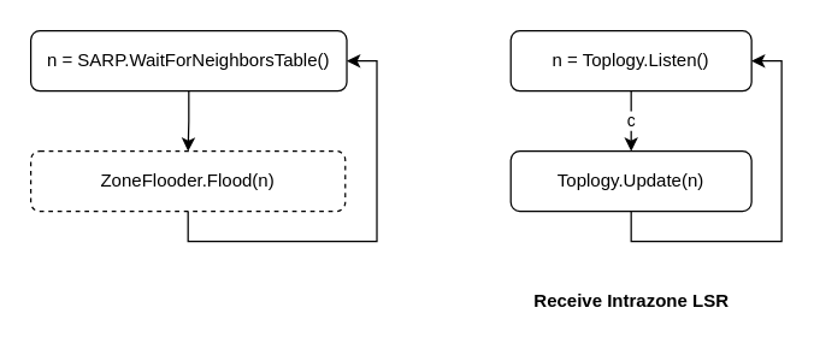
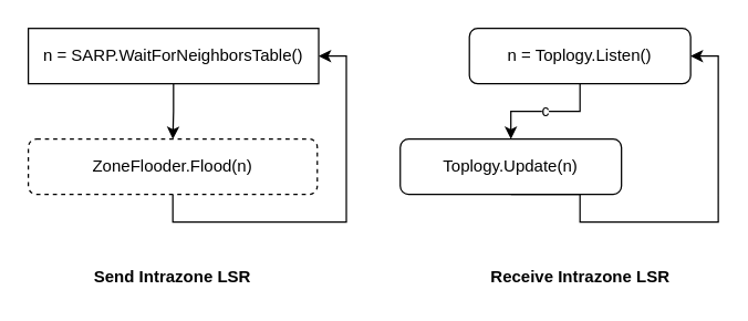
  <mxCell id="0" />
  <mxCell id="1" parent="0" />
  <mxCell id="2" value="" style="edgeStyle=orthogonalEdgeStyle;rounded=0;orthogonalLoop=1;jettySize=auto;html=1;" edge="1" parent="1" source="3" target="5"><mxGeometry relative="1" as="geometry" /></mxCell>
- <mxCell id="3" value="n = SARP.WaitForNeighborsTable()" style="rounded=1;whiteSpace=wrap;html=1;" vertex="1" parent="1"><mxGeometry x="20" y="20" width="210" height="40" as="geometry" /></mxCell>
+ <mxCell id="3" value="n = SARP.WaitForNeighborsTable()" style="whiteSpace=wrap;html=1;rounded=0;" vertex="1" parent="1"><mxGeometry x="20" y="20" width="210" height="40" as="geometry" /></mxCell>
  <mxCell id="4" style="edgeStyle=orthogonalEdgeStyle;rounded=0;orthogonalLoop=1;jettySize=auto;html=1;exitX=0.5;exitY=1;exitDx=0;exitDy=0;entryX=1;entryY=0.5;entryDx=0;entryDy=0;" edge="1" parent="1" source="5" target="3"><mxGeometry relative="1" as="geometry" /></mxCell>
  <mxCell id="5" value="ZoneFlooder.Flood(n)" style="whiteSpace=wrap;html=1;rounded=1;dashed=1;" vertex="1" parent="1"><mxGeometry x="20" y="100" width="209" height="40" as="geometry" /></mxCell>
  <mxCell id="6" value="c" style="edgeStyle=orthogonalEdgeStyle;rounded=0;orthogonalLoop=1;jettySize=auto;html=1;" edge="1" parent="1" source="7" target="9"><mxGeometry relative="1" as="geometry" /></mxCell>
  <mxCell id="7" value="n = Toplogy.Listen()" style="rounded=1;whiteSpace=wrap;html=1;" vertex="1" parent="1"><mxGeometry x="339" y="20" width="160" height="40" as="geometry" /></mxCell>
  <mxCell id="8" style="edgeStyle=orthogonalEdgeStyle;rounded=0;orthogonalLoop=1;jettySize=auto;html=1;exitX=0.5;exitY=1;exitDx=0;exitDy=0;entryX=1;entryY=0.5;entryDx=0;entryDy=0;" edge="1" parent="1" source="9" target="7"><mxGeometry relative="1" as="geometry"><Array as="points"><mxPoint x="419" y="160" /><mxPoint x="519" y="160" /><mxPoint x="519" y="40" /></Array></mxGeometry></mxCell>
- <mxCell id="9" value="Toplogy.Update(n)" style="whiteSpace=wrap;html=1;rounded=1;" vertex="1" parent="1"><mxGeometry x="339" y="100" width="160" height="40" as="geometry" /></mxCell>
+ <mxCell id="9" value="Toplogy.Update(n)" style="whiteSpace=wrap;html=1;rounded=1;" vertex="1" parent="1"><mxGeometry x="289" y="100" width="160" height="40" as="geometry" /></mxCell>
+ <mxCell id="10" value="&lt;b&gt;Send Intrazone LSR&lt;/b&gt;" style="text;html=1;strokeColor=none;fillColor=none;align=center;verticalAlign=middle;whiteSpace=wrap;rounded=0;" vertex="1" parent="1"><mxGeometry x="60" y="190" width="129" height="20" as="geometry" /></mxCell>
  <mxCell id="11" value="&lt;b&gt;Receive Intrazone LSR&lt;/b&gt;" style="text;html=1;strokeColor=none;fillColor=none;align=center;verticalAlign=middle;whiteSpace=wrap;rounded=0;" vertex="1" parent="1"><mxGeometry x="351.75" y="190" width="134.5" height="20" as="geometry" /></mxCell>
